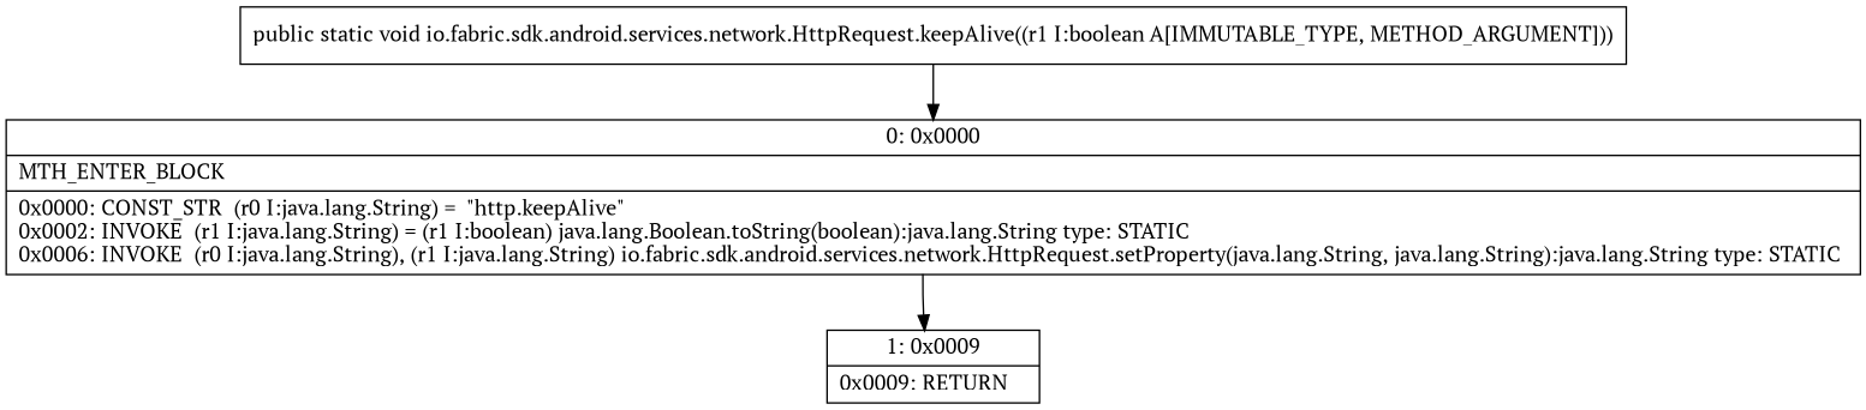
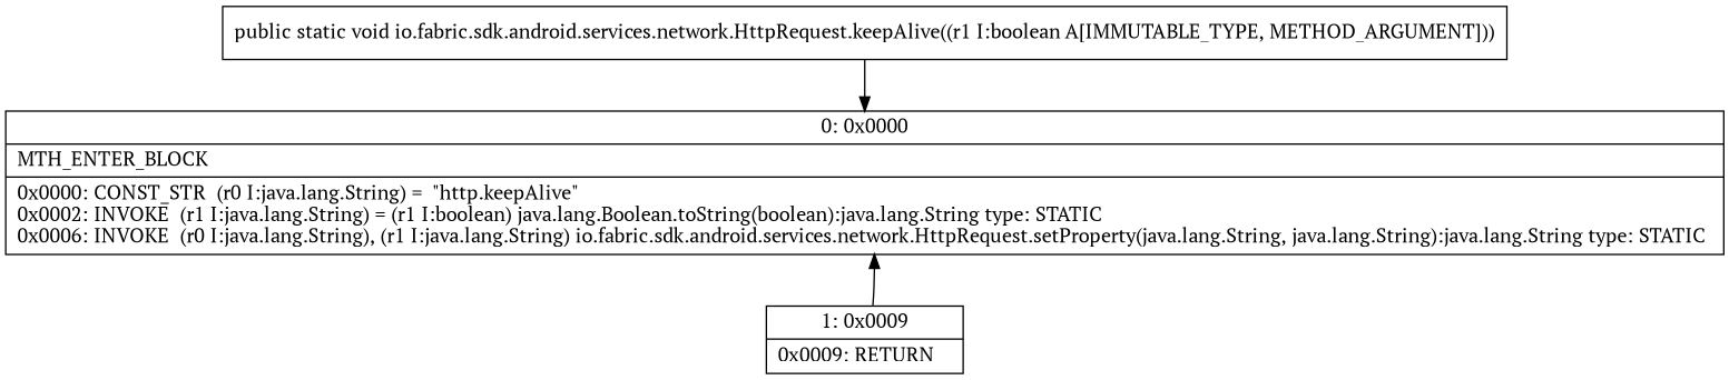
  digraph {
    fontname="PT Serif"
    node [shape=record fontname="PT Serif"]
    edge [fontname="PT Serif"]
    n1 [label="{0\:\ 0x0000|MTH_ENTER_BLOCK\l|0x0000: CONST_STR  (r0 I:java.lang.String) =  \"http.keepAlive\" \l0x0002: INVOKE  (r1 I:java.lang.String) = (r1 I:boolean) java.lang.Boolean.toString(boolean):java.lang.String type: STATIC \l0x0006: INVOKE  (r0 I:java.lang.String), (r1 I:java.lang.String) io.fabric.sdk.android.services.network.HttpRequest.setProperty(java.lang.String, java.lang.String):java.lang.String type: STATIC \l}"]
    n2 [label="{1\:\ 0x0009|0x0009: RETURN   \l}"]
    n3 [label="{public static void io.fabric.sdk.android.services.network.HttpRequest.keepAlive((r1 I:boolean A[IMMUTABLE_TYPE, METHOD_ARGUMENT])) }"]
-   n1 -> n2
+   n2 -> n1
    n3 -> n1
  }
